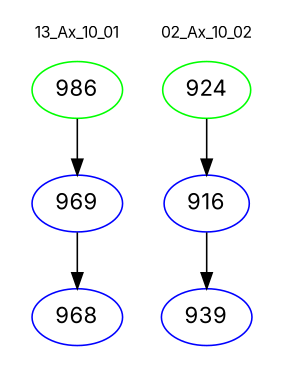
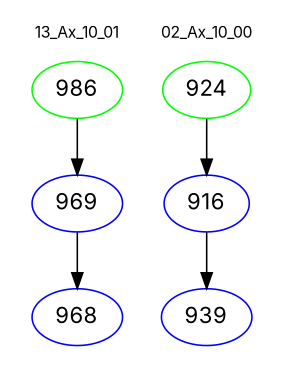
  digraph {
    fontname=Inter
    node [color=blue fontname=Inter]
    edge [color=black fontname=Inter]
    n1 [color=green label=986]
    n2 [label=969]
    n3 [label=968]
    n4 [color=green label=924]
    n5 [label=916]
    n6 [label=939]
    subgraph cluster_1 {
      color=white
      fontsize=10
      label="13_Ax_10_01"
      n1
      n2
      n3
    }
    subgraph cluster_2 {
      color=white
      fontsize=10
-     label="02_Ax_10_02"
+     label="02_Ax_10_00"
      n4
      n5
      n6
    }
    n1 -> n2
    n2 -> n3
    n4 -> n5
    n5 -> n6
  }
